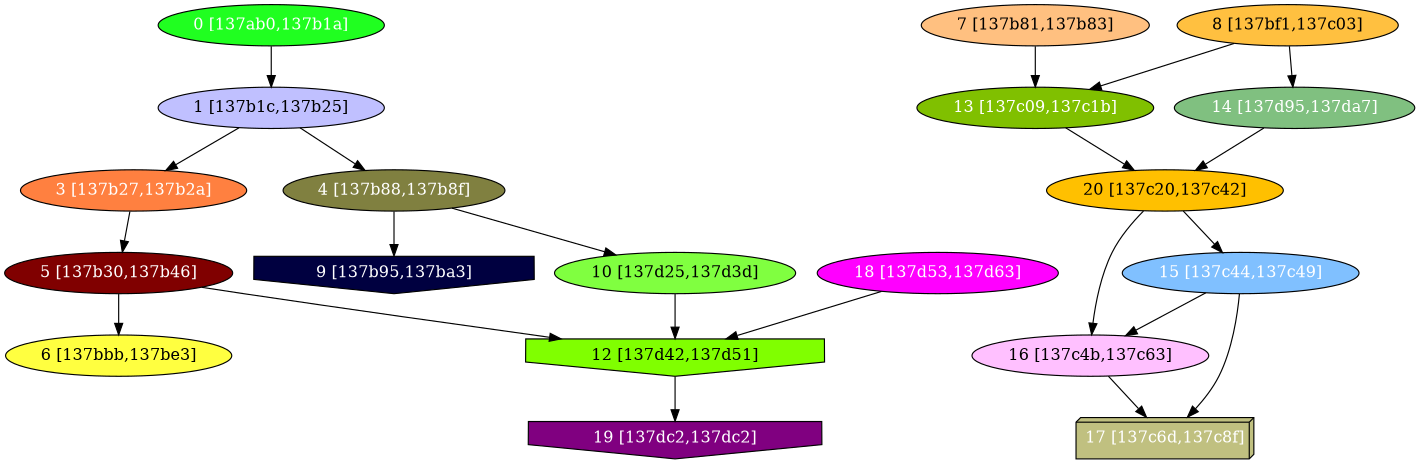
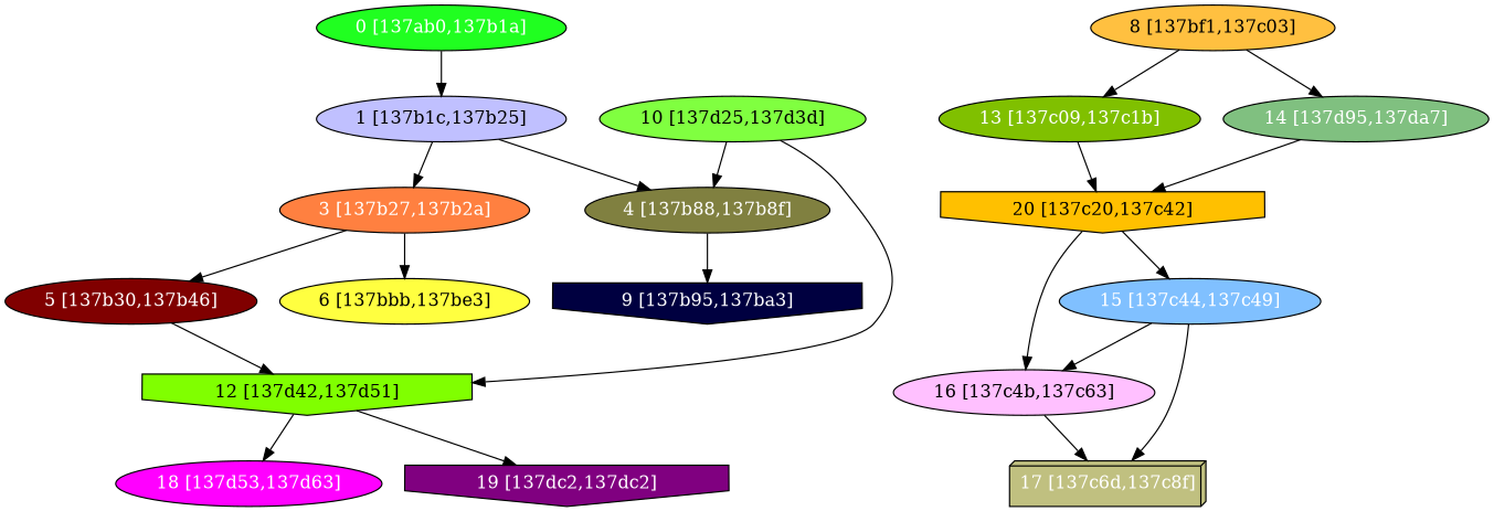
  digraph {
    node [fontcolor="#ffffff" shape=oval style=filled]
    n1 [fillcolor="#20FF20" label="0 [137ab0,137b1a]"]
    n2 [fillcolor="#C0C0FF" fontcolor="#000000" label="1 [137b1c,137b25]"]
    n3 [fillcolor="#FF8040" label="3 [137b27,137b2a]"]
    n4 [fillcolor="#808040" label="4 [137b88,137b8f]"]
    n5 [fillcolor="#800000" label="5 [137b30,137b46]"]
    n6 [fillcolor="#FFFF40" fontcolor="#000000" label="6 [137bbb,137be3]"]
    n7 [fillcolor="#000040" label="9 [137b95,137ba3]" shape=invhouse]
    n8 [fillcolor="#80FF40" fontcolor="#000000" label="10 [137d25,137d3d]"]
-   n9 [fillcolor="#FFC080" fontcolor="#000000" label="7 [137b81,137b83]"]
    n10 [fillcolor="#80C000" label="13 [137c09,137c1b]"]
    n11 [fillcolor="#FFC040" fontcolor="#000000" label="8 [137bf1,137c03]"]
    n12 [fillcolor="#80C080" label="14 [137d95,137da7]"]
    n13 [fillcolor="#80FF00" fontcolor="#000000" label="12 [137d42,137d51]" shape=invhouse]
    n14 [fillcolor="#FF00FF" label="18 [137d53,137d63]"]
    n15 [fillcolor="#800080" label="19 [137dc2,137dc2]" shape=invhouse]
-   n16 [fillcolor="#FFC000" fontcolor="#000000" label="20 [137c20,137c42]"]
+   n16 [fillcolor="#FFC000" fontcolor="#000000" label="20 [137c20,137c42]" shape=invhouse]
    n17 [fillcolor="#80C0FF" label="15 [137c44,137c49]"]
    n18 [fillcolor="#FFC0FF" fontcolor="#000000" label="16 [137c4b,137c63]"]
    n19 [fillcolor="#C0C080" label="17 [137c6d,137c8f]" shape=box3d]
    n1 -> n2
    n2 -> n3
    n2 -> n4
    n3 -> n5
-   n5 -> n6
+   n3 -> n6
    n4 -> n7
-   n4 -> n8
+   n8 -> n4
    n5 -> n13
    n8 -> n13
-   n9 -> n10
    n10 -> n16
    n11 -> n10
    n11 -> n12
    n12 -> n16
-   n14 -> n13
+   n13 -> n14
    n13 -> n15
    n16 -> n17
    n16 -> n18
    n17 -> n18
    n17 -> n19
    n18 -> n19
  }
